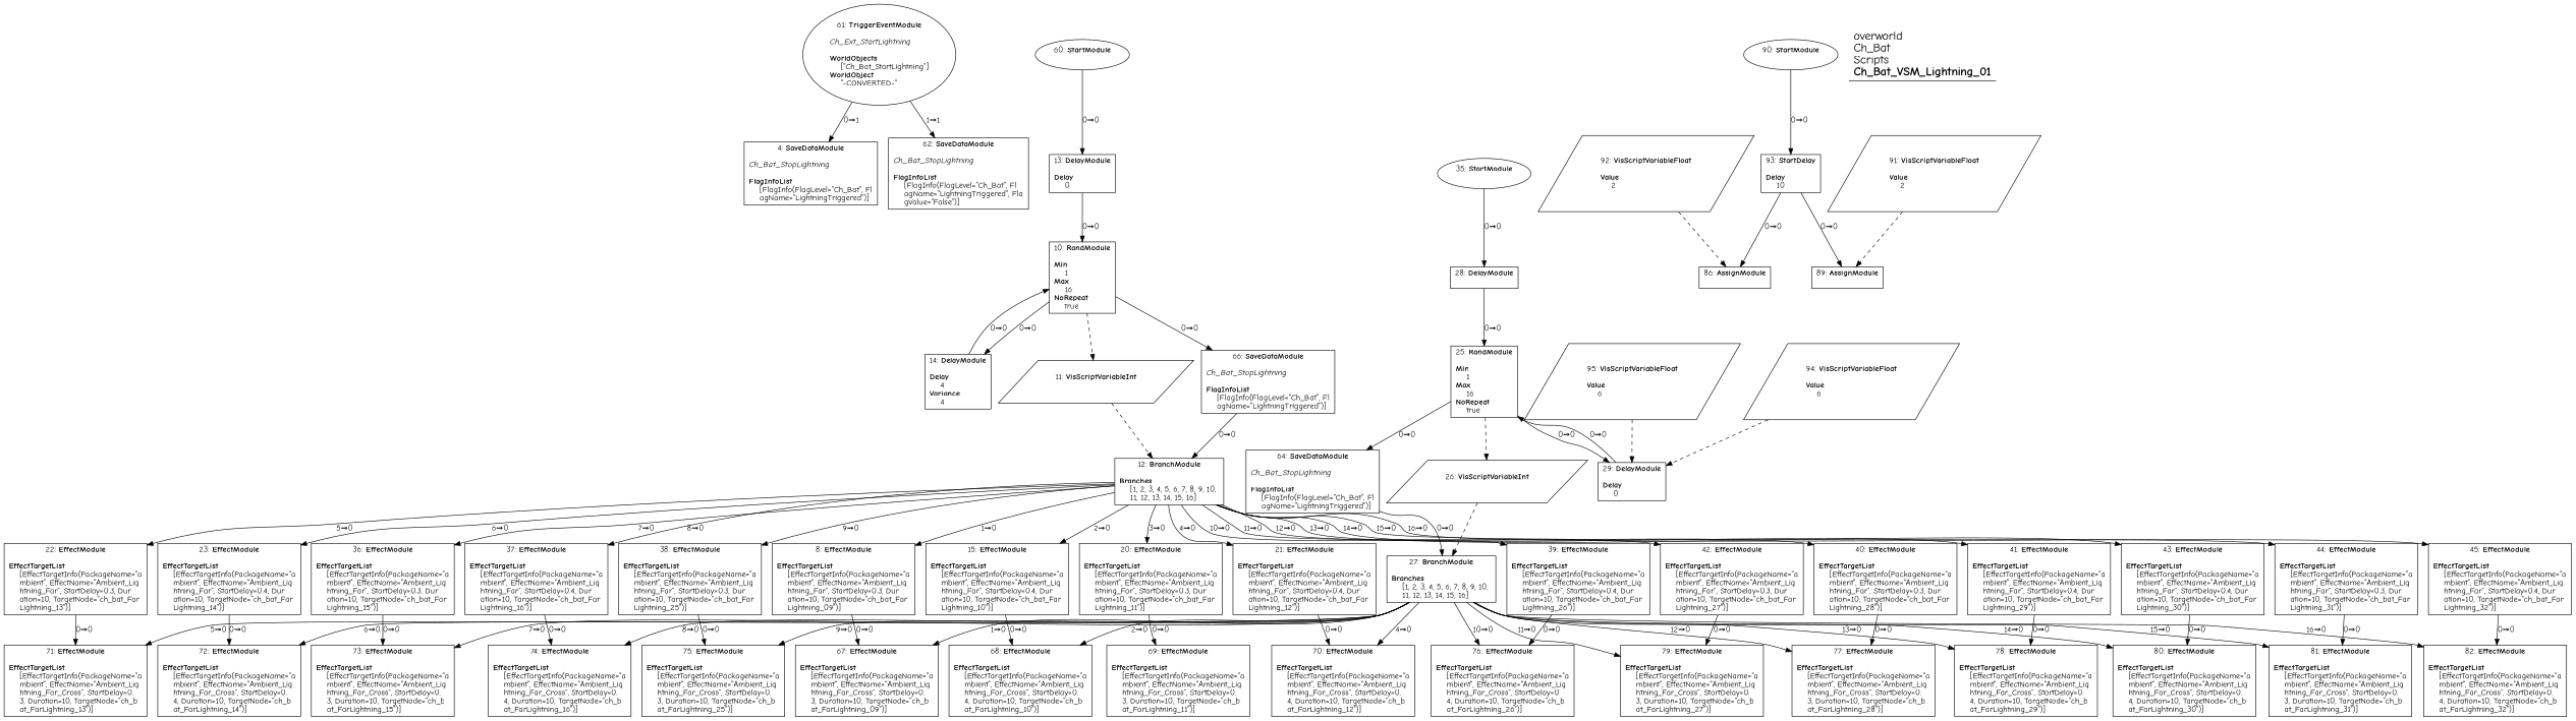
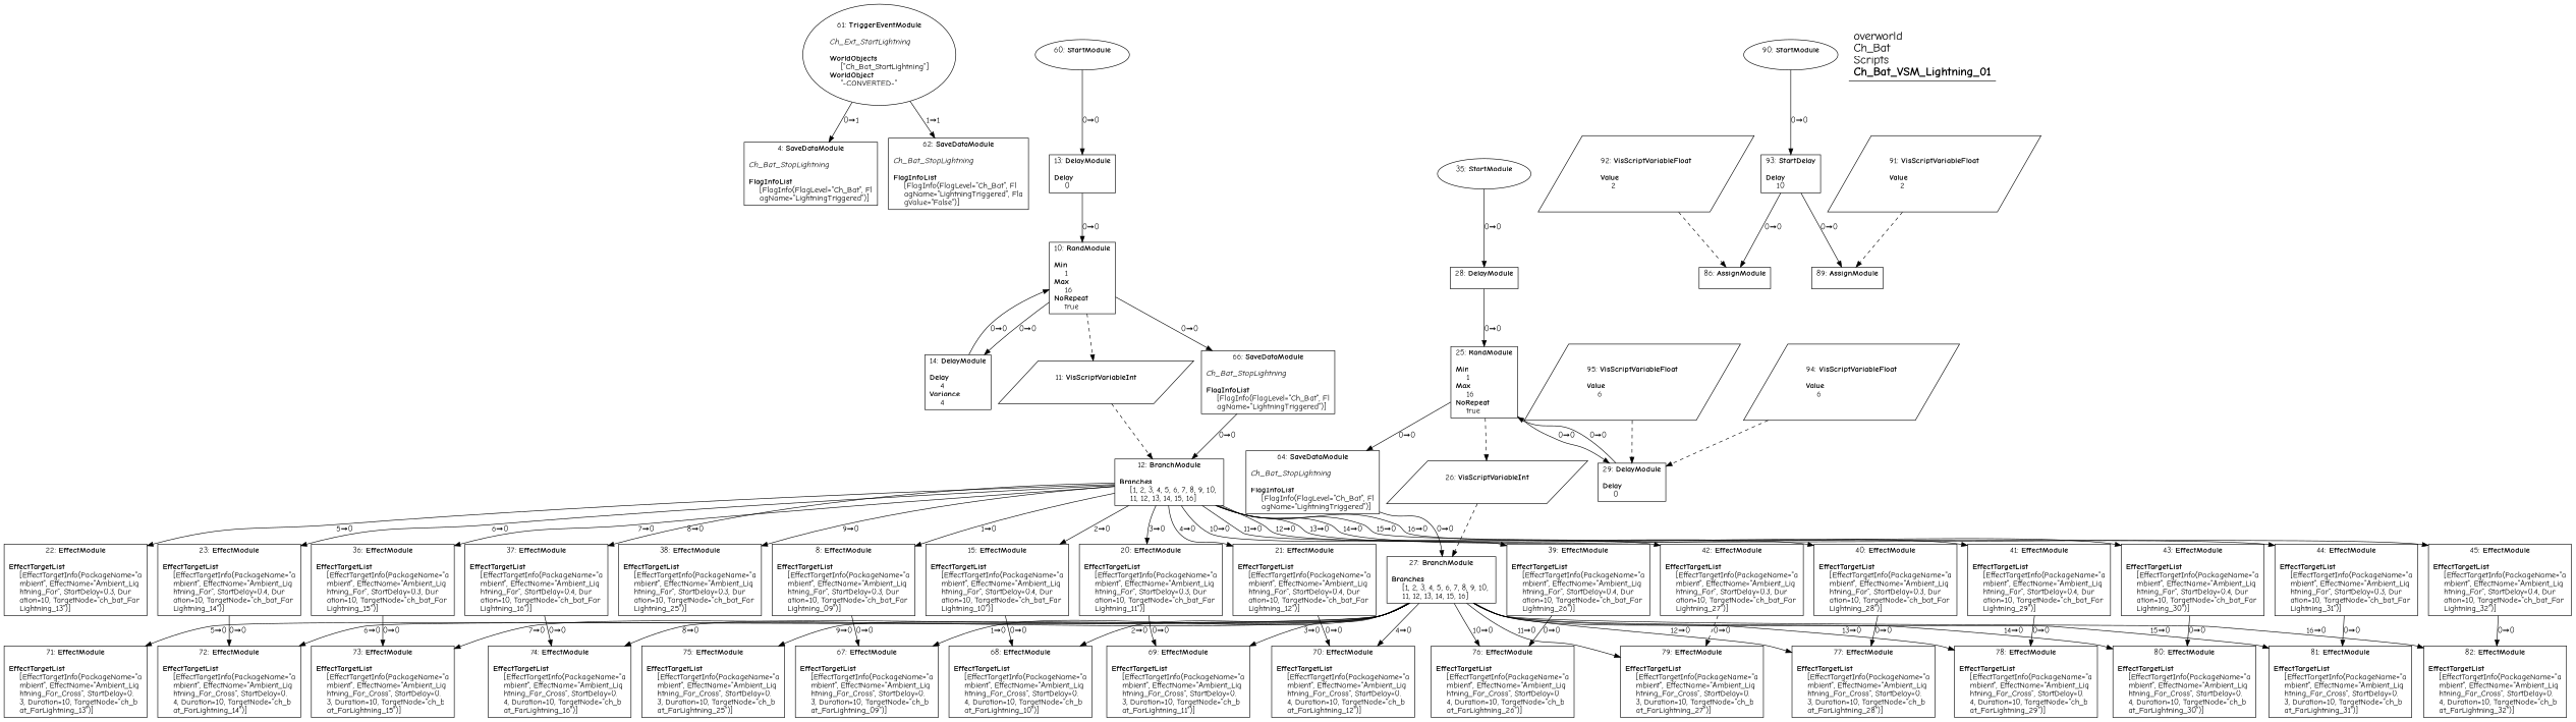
  digraph {
    fontname="Comic Neue"
    splines=spline
    node [fontname="Comic Neue" shape=box]
    edge [fontname="Comic Neue"]
    n1 [label=<4: <b>SaveDataModule</b><br/><br/><i>Ch_Bat_StopLightning<br align="left"/></i><br align="left"/><b>FlagInfoList</b><br align="left"/>    [FlagInfo(FlagLevel=&quot;Ch_Bat&quot;, Fl<br align="left"/>    agName=&quot;LightningTriggered&quot;)]<br align="left"/>>]
    n2 [label=<8: <b>EffectModule</b><br/><br/><b>EffectTargetList</b><br align="left"/>    [EffectTargetInfo(PackageName=&quot;a<br align="left"/>    mbient&quot;, EffectName=&quot;Ambient_Lig<br align="left"/>    htning_Far&quot;, StartDelay=0.3, Dur<br align="left"/>    ation=10, TargetNode=&quot;ch_bat_Far<br align="left"/>    Lightning_09&quot;)]<br align="left"/>>]
    n3 [label=<67: <b>EffectModule</b><br/><br/><b>EffectTargetList</b><br align="left"/>    [EffectTargetInfo(PackageName=&quot;a<br align="left"/>    mbient&quot;, EffectName=&quot;Ambient_Lig<br align="left"/>    htning_Far_Cross&quot;, StartDelay=0.<br align="left"/>    3, Duration=10, TargetNode=&quot;ch_b<br align="left"/>    at_FarLightning_09&quot;)]<br align="left"/>>]
    n4 [label=<10: <b>RandModule</b><br/><br/><b>Min</b><br align="left"/>    1<br align="left"/><b>Max</b><br align="left"/>    16<br align="left"/><b>NoRepeat</b><br align="left"/>    true<br align="left"/>>]
    n5 [label=<14: <b>DelayModule</b><br/><br/><b>Delay</b><br align="left"/>    4<br align="left"/><b>Variance</b><br align="left"/>    4<br align="left"/>>]
    n6 [label=<66: <b>SaveDataModule</b><br/><br/><i>Ch_Bat_StopLightning<br align="left"/></i><br align="left"/><b>FlagInfoList</b><br align="left"/>    [FlagInfo(FlagLevel=&quot;Ch_Bat&quot;, Fl<br align="left"/>    agName=&quot;LightningTriggered&quot;)]<br align="left"/>>]
    n7 [label=<11: <b>VisScriptVariableInt</b><br/><br/>> shape=parallelogram]
    n8 [label=<12: <b>BranchModule</b><br/><br/><b>Branches</b><br align="left"/>    [1, 2, 3, 4, 5, 6, 7, 8, 9, 10, <br align="left"/>    11, 12, 13, 14, 15, 16]<br align="left"/>>]
    n9 [label=<15: <b>EffectModule</b><br/><br/><b>EffectTargetList</b><br align="left"/>    [EffectTargetInfo(PackageName=&quot;a<br align="left"/>    mbient&quot;, EffectName=&quot;Ambient_Lig<br align="left"/>    htning_Far&quot;, StartDelay=0.4, Dur<br align="left"/>    ation=10, TargetNode=&quot;ch_bat_Far<br align="left"/>    Lightning_10&quot;)]<br align="left"/>>]
    n10 [label=<20: <b>EffectModule</b><br/><br/><b>EffectTargetList</b><br align="left"/>    [EffectTargetInfo(PackageName=&quot;a<br align="left"/>    mbient&quot;, EffectName=&quot;Ambient_Lig<br align="left"/>    htning_Far&quot;, StartDelay=0.3, Dur<br align="left"/>    ation=10, TargetNode=&quot;ch_bat_Far<br align="left"/>    Lightning_11&quot;)]<br align="left"/>>]
    n11 [label=<21: <b>EffectModule</b><br/><br/><b>EffectTargetList</b><br align="left"/>    [EffectTargetInfo(PackageName=&quot;a<br align="left"/>    mbient&quot;, EffectName=&quot;Ambient_Lig<br align="left"/>    htning_Far&quot;, StartDelay=0.4, Dur<br align="left"/>    ation=10, TargetNode=&quot;ch_bat_Far<br align="left"/>    Lightning_12&quot;)]<br align="left"/>>]
    n12 [label=<22: <b>EffectModule</b><br/><br/><b>EffectTargetList</b><br align="left"/>    [EffectTargetInfo(PackageName=&quot;a<br align="left"/>    mbient&quot;, EffectName=&quot;Ambient_Lig<br align="left"/>    htning_Far&quot;, StartDelay=0.3, Dur<br align="left"/>    ation=10, TargetNode=&quot;ch_bat_Far<br align="left"/>    Lightning_13&quot;)]<br align="left"/>>]
    n13 [label=<23: <b>EffectModule</b><br/><br/><b>EffectTargetList</b><br align="left"/>    [EffectTargetInfo(PackageName=&quot;a<br align="left"/>    mbient&quot;, EffectName=&quot;Ambient_Lig<br align="left"/>    htning_Far&quot;, StartDelay=0.4, Dur<br align="left"/>    ation=10, TargetNode=&quot;ch_bat_Far<br align="left"/>    Lightning_14&quot;)]<br align="left"/>>]
    n14 [label=<36: <b>EffectModule</b><br/><br/><b>EffectTargetList</b><br align="left"/>    [EffectTargetInfo(PackageName=&quot;a<br align="left"/>    mbient&quot;, EffectName=&quot;Ambient_Lig<br align="left"/>    htning_Far&quot;, StartDelay=0.3, Dur<br align="left"/>    ation=10, TargetNode=&quot;ch_bat_Far<br align="left"/>    Lightning_15&quot;)]<br align="left"/>>]
    n15 [label=<37: <b>EffectModule</b><br/><br/><b>EffectTargetList</b><br align="left"/>    [EffectTargetInfo(PackageName=&quot;a<br align="left"/>    mbient&quot;, EffectName=&quot;Ambient_Lig<br align="left"/>    htning_Far&quot;, StartDelay=0.4, Dur<br align="left"/>    ation=10, TargetNode=&quot;ch_bat_Far<br align="left"/>    Lightning_16&quot;)]<br align="left"/>>]
    n16 [label=<38: <b>EffectModule</b><br/><br/><b>EffectTargetList</b><br align="left"/>    [EffectTargetInfo(PackageName=&quot;a<br align="left"/>    mbient&quot;, EffectName=&quot;Ambient_Lig<br align="left"/>    htning_Far&quot;, StartDelay=0.3, Dur<br align="left"/>    ation=10, TargetNode=&quot;ch_bat_Far<br align="left"/>    Lightning_25&quot;)]<br align="left"/>>]
    n17 [label=<39: <b>EffectModule</b><br/><br/><b>EffectTargetList</b><br align="left"/>    [EffectTargetInfo(PackageName=&quot;a<br align="left"/>    mbient&quot;, EffectName=&quot;Ambient_Lig<br align="left"/>    htning_Far&quot;, StartDelay=0.4, Dur<br align="left"/>    ation=10, TargetNode=&quot;ch_bat_Far<br align="left"/>    Lightning_26&quot;)]<br align="left"/>>]
    n18 [label=<42: <b>EffectModule</b><br/><br/><b>EffectTargetList</b><br align="left"/>    [EffectTargetInfo(PackageName=&quot;a<br align="left"/>    mbient&quot;, EffectName=&quot;Ambient_Lig<br align="left"/>    htning_Far&quot;, StartDelay=0.3, Dur<br align="left"/>    ation=10, TargetNode=&quot;ch_bat_Far<br align="left"/>    Lightning_27&quot;)]<br align="left"/>>]
    n19 [label=<40: <b>EffectModule</b><br/><br/><b>EffectTargetList</b><br align="left"/>    [EffectTargetInfo(PackageName=&quot;a<br align="left"/>    mbient&quot;, EffectName=&quot;Ambient_Lig<br align="left"/>    htning_Far&quot;, StartDelay=0.3, Dur<br align="left"/>    ation=10, TargetNode=&quot;ch_bat_Far<br align="left"/>    Lightning_28&quot;)]<br align="left"/>>]
    n20 [label=<41: <b>EffectModule</b><br/><br/><b>EffectTargetList</b><br align="left"/>    [EffectTargetInfo(PackageName=&quot;a<br align="left"/>    mbient&quot;, EffectName=&quot;Ambient_Lig<br align="left"/>    htning_Far&quot;, StartDelay=0.4, Dur<br align="left"/>    ation=10, TargetNode=&quot;ch_bat_Far<br align="left"/>    Lightning_29&quot;)]<br align="left"/>>]
    n21 [label=<43: <b>EffectModule</b><br/><br/><b>EffectTargetList</b><br align="left"/>    [EffectTargetInfo(PackageName=&quot;a<br align="left"/>    mbient&quot;, EffectName=&quot;Ambient_Lig<br align="left"/>    htning_Far&quot;, StartDelay=0.4, Dur<br align="left"/>    ation=10, TargetNode=&quot;ch_bat_Far<br align="left"/>    Lightning_30&quot;)]<br align="left"/>>]
    n22 [label=<44: <b>EffectModule</b><br/><br/><b>EffectTargetList</b><br align="left"/>    [EffectTargetInfo(PackageName=&quot;a<br align="left"/>    mbient&quot;, EffectName=&quot;Ambient_Lig<br align="left"/>    htning_Far&quot;, StartDelay=0.3, Dur<br align="left"/>    ation=10, TargetNode=&quot;ch_bat_Far<br align="left"/>    Lightning_31&quot;)]<br align="left"/>>]
    n23 [label=<45: <b>EffectModule</b><br/><br/><b>EffectTargetList</b><br align="left"/>    [EffectTargetInfo(PackageName=&quot;a<br align="left"/>    mbient&quot;, EffectName=&quot;Ambient_Lig<br align="left"/>    htning_Far&quot;, StartDelay=0.4, Dur<br align="left"/>    ation=10, TargetNode=&quot;ch_bat_Far<br align="left"/>    Lightning_32&quot;)]<br align="left"/>>]
    n24 [label=<68: <b>EffectModule</b><br/><br/><b>EffectTargetList</b><br align="left"/>    [EffectTargetInfo(PackageName=&quot;a<br align="left"/>    mbient&quot;, EffectName=&quot;Ambient_Lig<br align="left"/>    htning_Far_Cross&quot;, StartDelay=0.<br align="left"/>    4, Duration=10, TargetNode=&quot;ch_b<br align="left"/>    at_FarLightning_10&quot;)]<br align="left"/>>]
    n25 [label=<69: <b>EffectModule</b><br/><br/><b>EffectTargetList</b><br align="left"/>    [EffectTargetInfo(PackageName=&quot;a<br align="left"/>    mbient&quot;, EffectName=&quot;Ambient_Lig<br align="left"/>    htning_Far_Cross&quot;, StartDelay=0.<br align="left"/>    3, Duration=10, TargetNode=&quot;ch_b<br align="left"/>    at_FarLightning_11&quot;)]<br align="left"/>>]
    n26 [label=<70: <b>EffectModule</b><br/><br/><b>EffectTargetList</b><br align="left"/>    [EffectTargetInfo(PackageName=&quot;a<br align="left"/>    mbient&quot;, EffectName=&quot;Ambient_Lig<br align="left"/>    htning_Far_Cross&quot;, StartDelay=0.<br align="left"/>    4, Duration=10, TargetNode=&quot;ch_b<br align="left"/>    at_FarLightning_12&quot;)]<br align="left"/>>]
    n27 [label=<71: <b>EffectModule</b><br/><br/><b>EffectTargetList</b><br align="left"/>    [EffectTargetInfo(PackageName=&quot;a<br align="left"/>    mbient&quot;, EffectName=&quot;Ambient_Lig<br align="left"/>    htning_Far_Cross&quot;, StartDelay=0.<br align="left"/>    3, Duration=10, TargetNode=&quot;ch_b<br align="left"/>    at_FarLightning_13&quot;)]<br align="left"/>>]
    n28 [label=<72: <b>EffectModule</b><br/><br/><b>EffectTargetList</b><br align="left"/>    [EffectTargetInfo(PackageName=&quot;a<br align="left"/>    mbient&quot;, EffectName=&quot;Ambient_Lig<br align="left"/>    htning_Far_Cross&quot;, StartDelay=0.<br align="left"/>    4, Duration=10, TargetNode=&quot;ch_b<br align="left"/>    at_FarLightning_14&quot;)]<br align="left"/>>]
    n29 [label=<73: <b>EffectModule</b><br/><br/><b>EffectTargetList</b><br align="left"/>    [EffectTargetInfo(PackageName=&quot;a<br align="left"/>    mbient&quot;, EffectName=&quot;Ambient_Lig<br align="left"/>    htning_Far_Cross&quot;, StartDelay=0.<br align="left"/>    3, Duration=10, TargetNode=&quot;ch_b<br align="left"/>    at_FarLightning_15&quot;)]<br align="left"/>>]
    n30 [label=<74: <b>EffectModule</b><br/><br/><b>EffectTargetList</b><br align="left"/>    [EffectTargetInfo(PackageName=&quot;a<br align="left"/>    mbient&quot;, EffectName=&quot;Ambient_Lig<br align="left"/>    htning_Far_Cross&quot;, StartDelay=0.<br align="left"/>    4, Duration=10, TargetNode=&quot;ch_b<br align="left"/>    at_FarLightning_16&quot;)]<br align="left"/>>]
    n31 [label=<75: <b>EffectModule</b><br/><br/><b>EffectTargetList</b><br align="left"/>    [EffectTargetInfo(PackageName=&quot;a<br align="left"/>    mbient&quot;, EffectName=&quot;Ambient_Lig<br align="left"/>    htning_Far_Cross&quot;, StartDelay=0.<br align="left"/>    3, Duration=10, TargetNode=&quot;ch_b<br align="left"/>    at_FarLightning_25&quot;)]<br align="left"/>>]
    n32 [label=<76: <b>EffectModule</b><br/><br/><b>EffectTargetList</b><br align="left"/>    [EffectTargetInfo(PackageName=&quot;a<br align="left"/>    mbient&quot;, EffectName=&quot;Ambient_Lig<br align="left"/>    htning_Far_Cross&quot;, StartDelay=0.<br align="left"/>    4, Duration=10, TargetNode=&quot;ch_b<br align="left"/>    at_FarLightning_26&quot;)]<br align="left"/>>]
    n33 [label=<79: <b>EffectModule</b><br/><br/><b>EffectTargetList</b><br align="left"/>    [EffectTargetInfo(PackageName=&quot;a<br align="left"/>    mbient&quot;, EffectName=&quot;Ambient_Lig<br align="left"/>    htning_Far_Cross&quot;, StartDelay=0.<br align="left"/>    3, Duration=10, TargetNode=&quot;ch_b<br align="left"/>    at_FarLightning_27&quot;)]<br align="left"/>>]
    n34 [label=<77: <b>EffectModule</b><br/><br/><b>EffectTargetList</b><br align="left"/>    [EffectTargetInfo(PackageName=&quot;a<br align="left"/>    mbient&quot;, EffectName=&quot;Ambient_Lig<br align="left"/>    htning_Far_Cross&quot;, StartDelay=0.<br align="left"/>    3, Duration=10, TargetNode=&quot;ch_b<br align="left"/>    at_FarLightning_28&quot;)]<br align="left"/>>]
    n35 [label=<78: <b>EffectModule</b><br/><br/><b>EffectTargetList</b><br align="left"/>    [EffectTargetInfo(PackageName=&quot;a<br align="left"/>    mbient&quot;, EffectName=&quot;Ambient_Lig<br align="left"/>    htning_Far_Cross&quot;, StartDelay=0.<br align="left"/>    4, Duration=10, TargetNode=&quot;ch_b<br align="left"/>    at_FarLightning_29&quot;)]<br align="left"/>>]
    n36 [label=<80: <b>EffectModule</b><br/><br/><b>EffectTargetList</b><br align="left"/>    [EffectTargetInfo(PackageName=&quot;a<br align="left"/>    mbient&quot;, EffectName=&quot;Ambient_Lig<br align="left"/>    htning_Far_Cross&quot;, StartDelay=0.<br align="left"/>    4, Duration=10, TargetNode=&quot;ch_b<br align="left"/>    at_FarLightning_30&quot;)]<br align="left"/>>]
    n37 [label=<81: <b>EffectModule</b><br/><br/><b>EffectTargetList</b><br align="left"/>    [EffectTargetInfo(PackageName=&quot;a<br align="left"/>    mbient&quot;, EffectName=&quot;Ambient_Lig<br align="left"/>    htning_Far_Cross&quot;, StartDelay=0.<br align="left"/>    3, Duration=10, TargetNode=&quot;ch_b<br align="left"/>    at_FarLightning_31&quot;)]<br align="left"/>>]
    n38 [label=<82: <b>EffectModule</b><br/><br/><b>EffectTargetList</b><br align="left"/>    [EffectTargetInfo(PackageName=&quot;a<br align="left"/>    mbient&quot;, EffectName=&quot;Ambient_Lig<br align="left"/>    htning_Far_Cross&quot;, StartDelay=0.<br align="left"/>    4, Duration=10, TargetNode=&quot;ch_b<br align="left"/>    at_FarLightning_32&quot;)]<br align="left"/>>]
    n39 [label=<13: <b>DelayModule</b><br/><br/><b>Delay</b><br align="left"/>    0<br align="left"/>>]
    n40 [label=<25: <b>RandModule</b><br/><br/><b>Min</b><br align="left"/>    1<br align="left"/><b>Max</b><br align="left"/>    16<br align="left"/><b>NoRepeat</b><br align="left"/>    true<br align="left"/>>]
    n41 [label=<29: <b>DelayModule</b><br/><br/><b>Delay</b><br align="left"/>    0<br align="left"/>>]
    n42 [label=<64: <b>SaveDataModule</b><br/><br/><i>Ch_Bat_StopLightning<br align="left"/></i><br align="left"/><b>FlagInfoList</b><br align="left"/>    [FlagInfo(FlagLevel=&quot;Ch_Bat&quot;, Fl<br align="left"/>    agName=&quot;LightningTriggered&quot;)]<br align="left"/>>]
    n43 [label=<26: <b>VisScriptVariableInt</b><br/><br/>> shape=parallelogram]
    n44 [label=<27: <b>BranchModule</b><br/><br/><b>Branches</b><br align="left"/>    [1, 2, 3, 4, 5, 6, 7, 8, 9, 10, <br align="left"/>    11, 12, 13, 14, 15, 16]<br align="left"/>>]
    n45 [label=<28: <b>DelayModule</b><br/><br/>>]
    n46 [label=<95: <b>VisScriptVariableFloat</b><br/><br/><b>Value</b><br align="left"/>    6<br align="left"/>> shape=parallelogram]
    n47 [label=<94: <b>VisScriptVariableFloat</b><br/><br/><b>Value</b><br align="left"/>    6<br align="left"/>> shape=parallelogram]
    n48 [label=<35: <b>StartModule</b><br/><br/>> shape=oval]
    n49 [label=<60: <b>StartModule</b><br/><br/>> shape=oval]
    n50 [label=<61: <b>TriggerEventModule</b><br/><br/><i>Ch_Ext_StartLightning<br align="left"/></i><br align="left"/><b>WorldObjects</b><br align="left"/>    [&quot;Ch_Bat_StartLightning&quot;]<br align="left"/><b>WorldObject</b><br align="left"/>    &quot;-CONVERTED-&quot;<br align="left"/>> shape=oval]
    n51 [label=<62: <b>SaveDataModule</b><br/><br/><i>Ch_Bat_StopLightning<br align="left"/></i><br align="left"/><b>FlagInfoList</b><br align="left"/>    [FlagInfo(FlagLevel=&quot;Ch_Bat&quot;, Fl<br align="left"/>    agName=&quot;LightningTriggered&quot;, Fla<br align="left"/>    gValue=&quot;False&quot;)]<br align="left"/>>]
    n52 [label=<86: <b>AssignModule</b><br/><br/>>]
    n53 [label=<92: <b>VisScriptVariableFloat</b><br/><br/><b>Value</b><br align="left"/>    2<br align="left"/>> shape=parallelogram]
    n54 [label=<89: <b>AssignModule</b><br/><br/>>]
    n55 [label=<91: <b>VisScriptVariableFloat</b><br/><br/><b>Value</b><br align="left"/>    2<br align="left"/>> shape=parallelogram]
    n56 [label=<90: <b>StartModule</b><br/><br/>> shape=oval]
    n57 [label=<93: <b>StartDelay</b><br/><br/><b>Delay</b><br align="left"/>    10<br align="left"/>>]
    n58 [label=<<font point-size="20">overworld<br align="left"/>Ch_Bat<br align="left"/>Scripts<br align="left"/><b>Ch_Bat_VSM_Lightning_01</b><br align="left"/></font>> shape=underline]
    n2 -> n3 [label="0→0"]
    n4 -> n5 [label="0→0"]
    n4 -> n6 [label="0→0"]
    n4 -> n7 [style=dashed]
    n5 -> n4 [label="0→0"]
    n6 -> n8 [label="0→0"]
    n7 -> n8 [style=dashed]
    n8 -> n2 [label="1→0"]
    n8 -> n9 [label="2→0"]
    n8 -> n10 [label="3→0"]
    n8 -> n11 [label="4→0"]
    n8 -> n12 [label="5→0"]
    n8 -> n13 [label="6→0"]
    n8 -> n14 [label="7→0"]
    n8 -> n15 [label="8→0"]
    n8 -> n16 [label="9→0"]
    n8 -> n17 [label="10→0"]
    n8 -> n18 [label="11→0"]
    n8 -> n19 [label="12→0"]
    n8 -> n20 [label="13→0"]
    n8 -> n21 [label="14→0"]
    n8 -> n22 [label="15→0"]
    n8 -> n23 [label="16→0"]
    n9 -> n24 [label="0→0"]
    n10 -> n25 [label="0→0"]
    n11 -> n26 [label="0→0"]
-   n12 -> n27 [label="0→0"]
    n13 -> n28 [label="0→0"]
    n14 -> n29 [label="0→0"]
    n15 -> n30 [label="0→0"]
-   n16 -> n31 [label="0→0"]
    n17 -> n32 [label="0→0"]
-   n18 -> n33 [label="0→0"]
+   n18 -> n33 [label="0→0" style=dashed]
    n19 -> n34 [label="0→0"]
    n20 -> n35 [label="0→0"]
    n21 -> n36 [label="0→0"]
    n22 -> n37 [label="0→0"]
    n23 -> n38 [label="0→0"]
    n39 -> n4 [label="0→0"]
    n40 -> n41 [label="0→0"]
    n40 -> n42 [label="0→0"]
    n40 -> n43 [style=dashed]
    n41 -> n40 [label="0→0"]
    n42 -> n44 [label="0→0"]
    n43 -> n44 [style=dashed]
    n44 -> n3 [label="1→0"]
    n44 -> n24 [label="2→0"]
+   n44 -> n25 [label="3→0"]
    n44 -> n26 [label="4→0"]
    n44 -> n27 [label="5→0"]
    n44 -> n28 [label="6→0"]
    n44 -> n29 [label="7→0"]
    n44 -> n30 [label="8→0"]
    n44 -> n31 [label="9→0"]
    n44 -> n32 [label="10→0"]
    n44 -> n33 [label="11→0"]
    n44 -> n34 [label="12→0"]
    n44 -> n35 [label="13→0"]
    n44 -> n36 [label="14→0"]
    n44 -> n37 [label="15→0"]
    n44 -> n38 [label="16→0"]
    n45 -> n40 [label="0→0"]
    n46 -> n41 [style=dashed]
    n47 -> n41 [style=dashed]
    n48 -> n45 [label="0→0"]
    n49 -> n39 [label="0→0"]
    n50 -> n1 [label="0→1"]
    n50 -> n51 [label="1→1"]
    n53 -> n52 [style=dashed]
    n55 -> n54 [style=dashed]
    n56 -> n57 [label="0→0"]
    n57 -> n52 [label="0→0"]
    n57 -> n54 [label="0→0"]
  }
